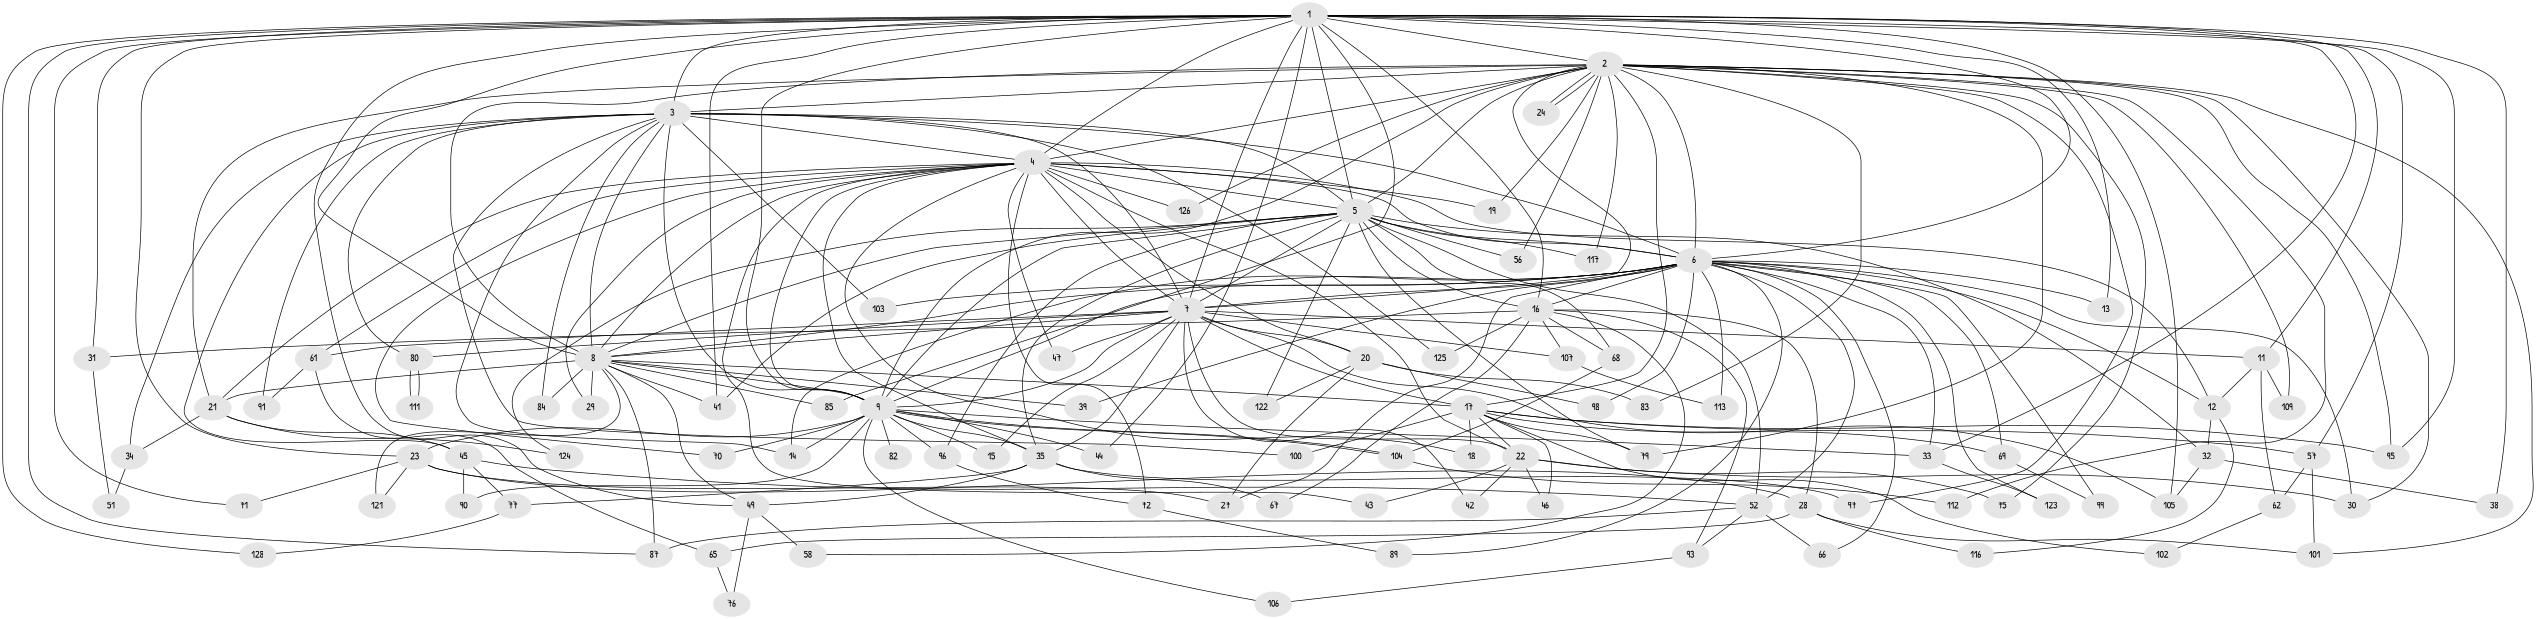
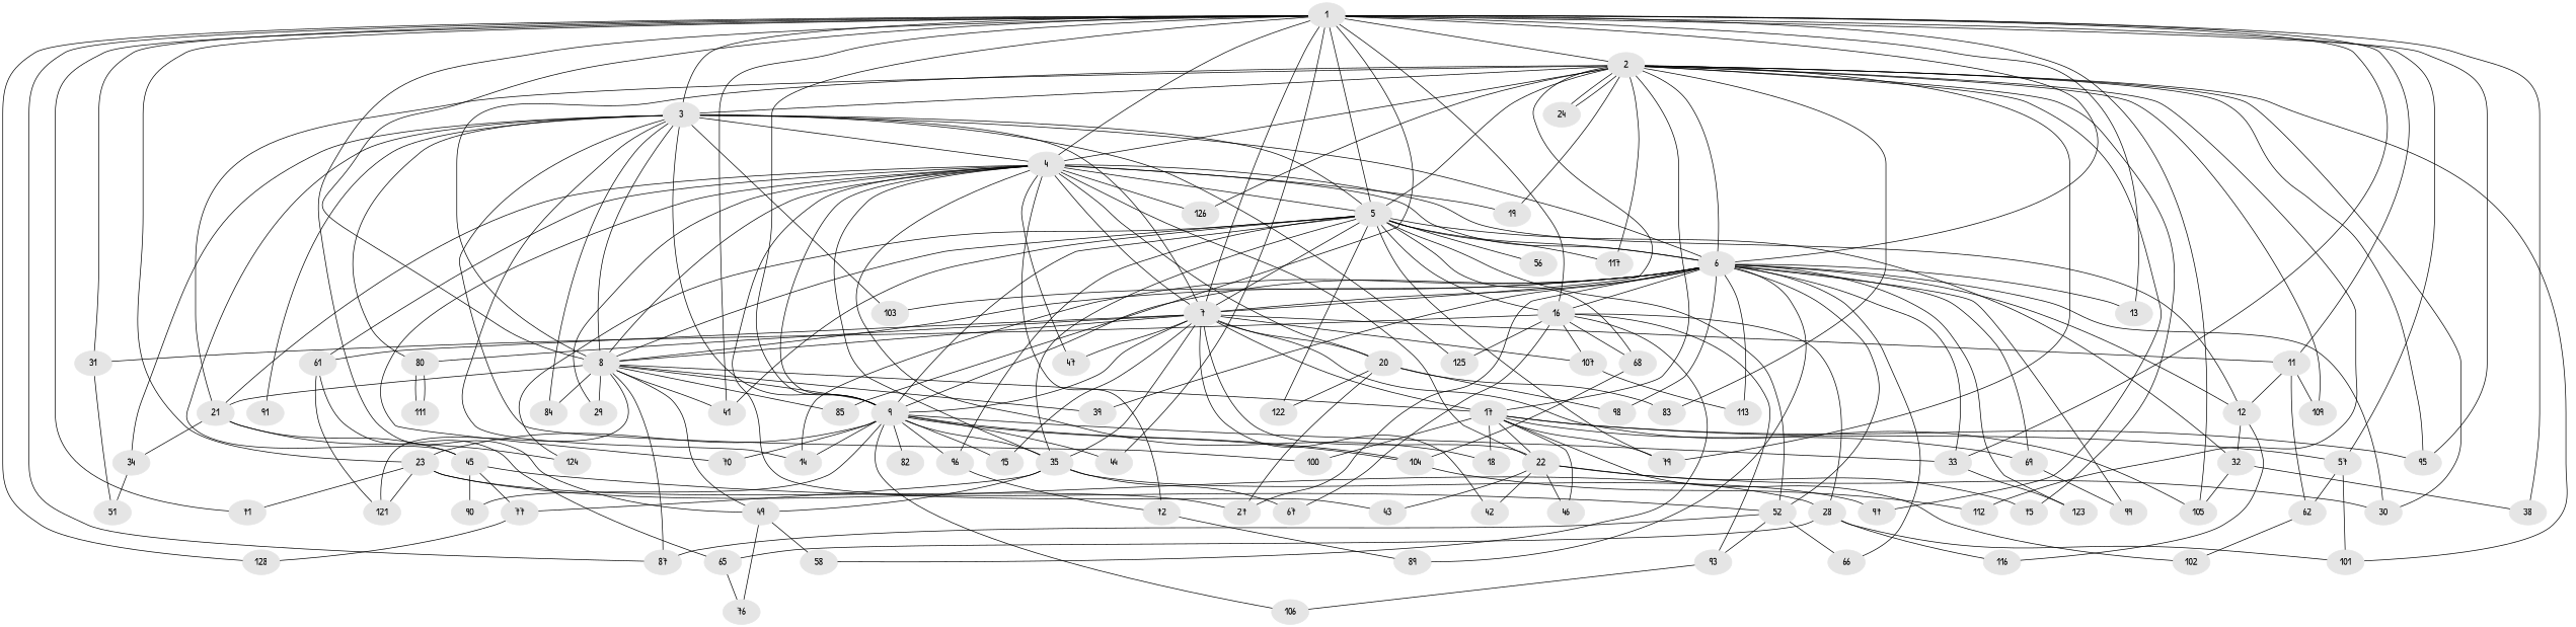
  graph {
    fontname="Patrick Hand"
    node [color=gray90 fontname="Patrick Hand" style=filled]
    edge [fontname="Patrick Hand"]
    1 [super="+48"]
    2 [super="+115"]
    3 [super="+59"]
    4 [super="+86"]
    5 [super="+55"]
    6 [super="+10"]
    7 [super="+40"]
    8 [super="+60"]
    9 [super="+36"]
    11
    13
    16 [super="+63"]
    23 [super="+54"]
    31
    33 [super="+81"]
    38
    41 [super="+127"]
    44
    49 [super="+50"]
    57
    71
    85
    87 [super="+88"]
    95 [super="+118"]
    105 [super="+120"]
    128
    17 [super="+110"]
    19
    21 [super="+53"]
    24
    30 [super="+94"]
    56
    75
    79
    83
    97
    101 [super="+108"]
    109
    112
    117
    126
    14 [super="+25"]
    34
    45
    80
    84
    91
    100
    103
    125
    12 [super="+92"]
    18
    20 [super="+37"]
    22 [super="+26"]
    29
    35 [super="+73"]
    43
    47
    61
    70
    72
    32
    52 [super="+64"]
    68 [super="+119"]
    96
    122
    124
    27
    39
    66
    69
    89
    98
    99
    113
    123
    15
    42
    107
    121
    82
    90
    104
    106
    62
    28 [super="+78"]
    58
    67
    93
    51
    76
    46
    102
    77
    111
    116
    65
    1 -- 2
    1 -- 3
    1 -- 4 [weight=2]
    1 -- 5
    1 -- 6 [weight=2]
    1 -- 7
    1 -- 8
    1 -- 9
    1 -- 11
    1 -- 13
    1 -- 16
    1 -- 23
    1 -- 31
    1 -- 33
    1 -- 38 [weight=2]
    1 -- 41
    1 -- 44
    1 -- 49
    1 -- 57
    1 -- 71
    1 -- 85
    1 -- 87
    1 -- 95
    1 -- 105
    1 -- 128
    2 -- 3
    2 -- 4
    2 -- 5 [weight=2]
    2 -- 6 [weight=2]
    2 -- 7
    2 -- 8
-   2 -- 9
    2 -- 95
    2 -- 17
    2 -- 19
    2 -- 21
    2 -- 24
    2 -- 24
    2 -- 30
-   2 -- 56
    2 -- 75
    2 -- 79
    2 -- 83
    2 -- 97
    2 -- 101
    2 -- 109
    2 -- 112
    2 -- 117
    2 -- 126
    3 -- 4
    3 -- 5
    3 -- 6 [weight=2]
    3 -- 7 [weight=2]
    3 -- 8
    3 -- 9
    3 -- 14
    3 -- 34
    3 -- 45
    3 -- 80
    3 -- 84
    3 -- 91
    3 -- 100
    3 -- 103
    3 -- 125
    4 -- 5
    4 -- 6 [weight=2]
    4 -- 7
    4 -- 8
    4 -- 9
    4 -- 19
    4 -- 21
    4 -- 126
    4 -- 12
    4 -- 18
    4 -- 20
    4 -- 22
    4 -- 29
    4 -- 35
    4 -- 43
    4 -- 47
    4 -- 61
    4 -- 70
    4 -- 72
    5 -- 6 [weight=2]
    5 -- 7
    5 -- 8
    5 -- 9
    5 -- 16
    5 -- 41
    5 -- 56
    5 -- 79
    5 -- 117
    5 -- 35
    5 -- 32
    5 -- 52
    5 -- 68
    5 -- 96
    5 -- 122
    5 -- 124
    6 -- 7 [weight=2]
    6 -- 8 [weight=3]
    6 -- 9 [weight=2]
    6 -- 13
    6 -- 16
    6 -- 33
    6 -- 30
    6 -- 14
    6 -- 103
    6 -- 12
    6 -- 52
    6 -- 27
    6 -- 39
    6 -- 66
    6 -- 69
    6 -- 89
    6 -- 98
    6 -- 99
    6 -- 113
    6 -- 123
    7 -- 8
    7 -- 9
    7 -- 11
    7 -- 105
    7 -- 17
    7 -- 80
    7 -- 20
    7 -- 22
    7 -- 35
    7 -- 47
    7 -- 61
    7 -- 15
    7 -- 42
    7 -- 107
    8 -- 9
    8 -- 41
    8 -- 49
    8 -- 85
    8 -- 87
    8 -- 17
    8 -- 21
    8 -- 84
    8 -- 29
    8 -- 39
    8 -- 121
    9 -- 23
    9 -- 33
    9 -- 44
    9 -- 14
    9 -- 35
    9 -- 70
    9 -- 96
    9 -- 15
    9 -- 82
    9 -- 90
    9 -- 104
    9 -- 104
    9 -- 106
    11 -- 109
    11 -- 12
    11 -- 62
    16 -- 31
    16 -- 125
    16 -- 68
    16 -- 107
    16 -- 28
    16 -- 58
    16 -- 67
    16 -- 93
    23 -- 71
    23 -- 27
    23 -- 121
    23 -- 28 [weight=2]
    31 -- 51
    33 -- 123
    49 -- 58
    49 -- 76
    57 -- 101
    57 -- 62
    17 -- 57
    17 -- 95
    17 -- 79
    17 -- 100
    17 -- 18
    17 -- 22
    17 -- 69
    17 -- 46
    17 -- 102
    21 -- 34
    21 -- 45
    21 -- 124
    34 -- 51
    45 -- 52
    45 -- 90
    45 -- 77
    80 -- 111
    80 -- 111
    12 -- 32
    12 -- 116
    20 -- 83
    20 -- 122
    20 -- 27
    20 -- 98
    22 -- 30
    22 -- 75
    22 -- 43
    22 -- 42
    22 -- 46
    35 -- 49
    35 -- 97
    35 -- 67 [weight=2]
    35 -- 77
-   61 -- 91
+   61 -- 121
    61 -- 65
    72 -- 89
    32 -- 38
    32 -- 105
    52 -- 87
    52 -- 66
    52 -- 93
    68 -- 104
    96 -- 72
    69 -- 99
    107 -- 113
    104 -- 112
    62 -- 102
    28 -- 101
    28 -- 116
    28 -- 65
    93 -- 106
    77 -- 128
    65 -- 76
  }
